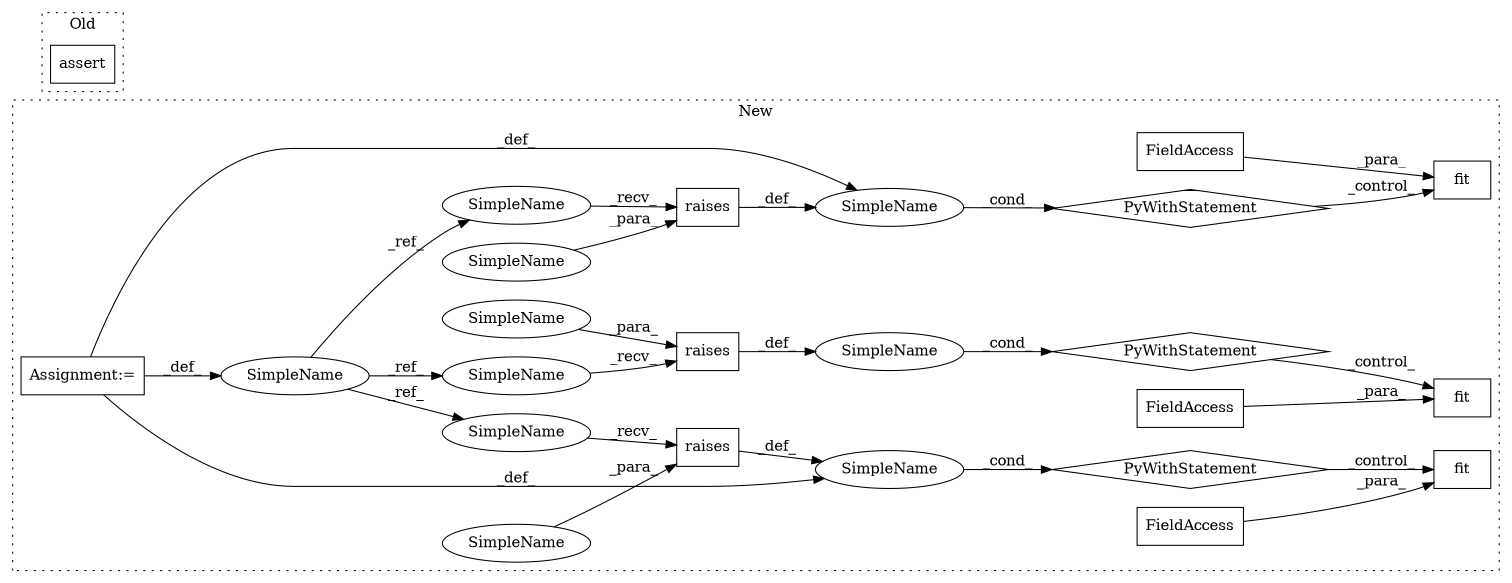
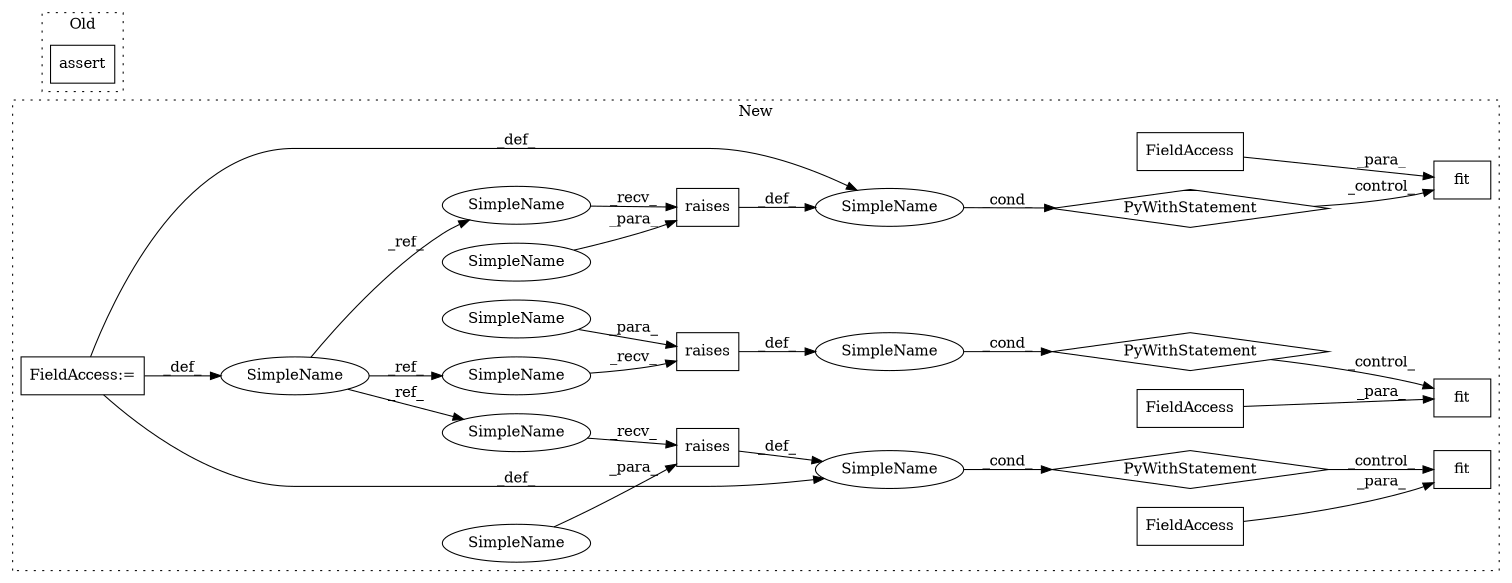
  digraph {
    rankdir=LR
    node [a=42 l=6 shape=box]
    n1 [a=104 l="10,2" label=PyWithStatement s="5886,5921" shape=diamond]
    n2 [a=32 l="7,1" label=raises s="5903,5920"]
-   n3 [a=7 label="Assignment:=" s=5670]
+   n3 [a=7 label="FieldAccess:=" s=5670]
    n4 [label=SimpleName shape=ellipse l=""]
    n5 [a=32 l="4,1" label=fit s="5933,5944"]
    n6 [a=22 l=7 label=FieldAccess s=5937]
    n7 [a=32 l="4,1" label=fit s="5751,5762"]
    n8 [label=SimpleName s=5670 shape=ellipse]
    n9 [a=32 l="7,1" label=raises s="5721,5738"]
    n10 [label=SimpleName shape=ellipse l=""]
    n11 [a=104 l="10,2" label=PyWithStatement s="5704,5739" shape=diamond]
    n12 [a=22 l=7 label=FieldAccess s=5755]
    n13 [a=32 l="4,1" label=fit s="6022,6033"]
    n14 [label=SimpleName shape=ellipse l=""]
    n15 [a=104 l="10,2" label=PyWithStatement s="5975,6010" shape=diamond]
    n16 [a=22 l=7 label=FieldAccess s=6026]
    n17 [a=32 l="7,1" label=raises s="5992,6009"]
    n18 [label=SimpleName s=5896 shape=ellipse]
    n19 [label=SimpleName s=5985 shape=ellipse]
    n20 [label=SimpleName s=5714 shape=ellipse]
    n21 [l=10 label=SimpleName s=5910 shape=ellipse]
    n22 [l=10 label=SimpleName s=5728 shape=ellipse]
    n23 [l=10 label=SimpleName s=5999 shape=ellipse]
    n24 [a=32 l="14,1" label=assert s="4594,4632"]
    subgraph cluster_1 {
      label=New
      style=dotted
      n1
      n2
      n3
      n4
      n5
      n6
      n7
      n8
      n9
      n10
      n11
      n12
      n13
      n14
      n15
      n16
      n17
      n18
      n19
      n20
      n21
      n22
      n23
    }
    subgraph cluster_2 {
      label=Old
      style=dotted
      n24
    }
    n1 -> n5 [label=_control_]
    n2 -> n4 [label=_def_]
    n3 -> n4 [label=_def_]
    n3 -> n8 [label=_def_]
    n3 -> n10 [label=_def_]
    n4 -> n1 [label=_cond_]
    n6 -> n5 [label=_para_]
    n8 -> n18 [label=_ref_]
    n8 -> n19 [label=_ref_]
    n8 -> n20 [label=_ref_]
    n9 -> n10 [label=_def_]
    n10 -> n11 [label=_cond_]
    n11 -> n7 [label=_control_]
    n12 -> n7 [label=_para_]
    n14 -> n15 [label=_cond_]
    n15 -> n13 [label=_control_]
    n16 -> n13 [label=_para_]
    n17 -> n14 [label=_def_]
    n18 -> n2 [label=_recv_]
    n19 -> n17 [label=_recv_]
    n20 -> n9 [label=_recv_]
    n21 -> n2 [label=_para_]
    n22 -> n9 [label=_para_]
    n23 -> n17 [label=_para_]
  }
